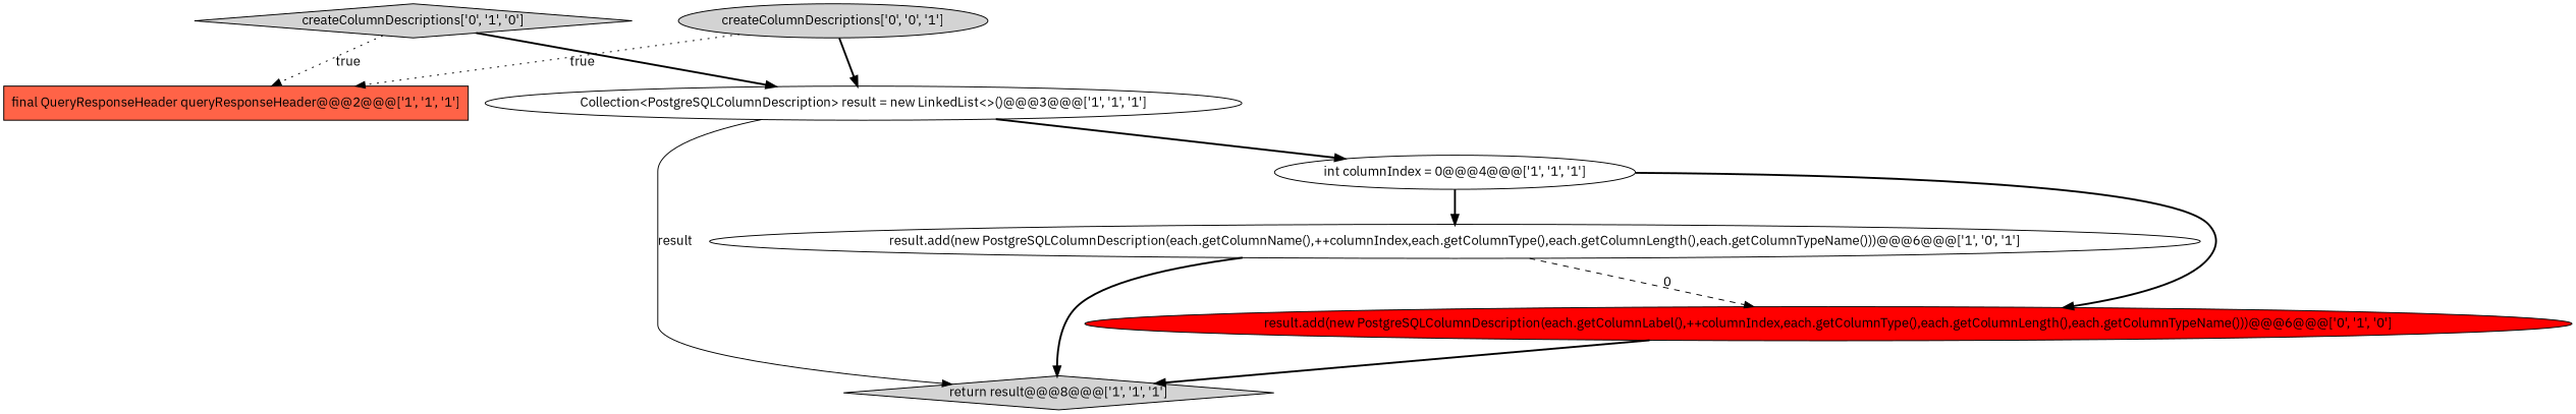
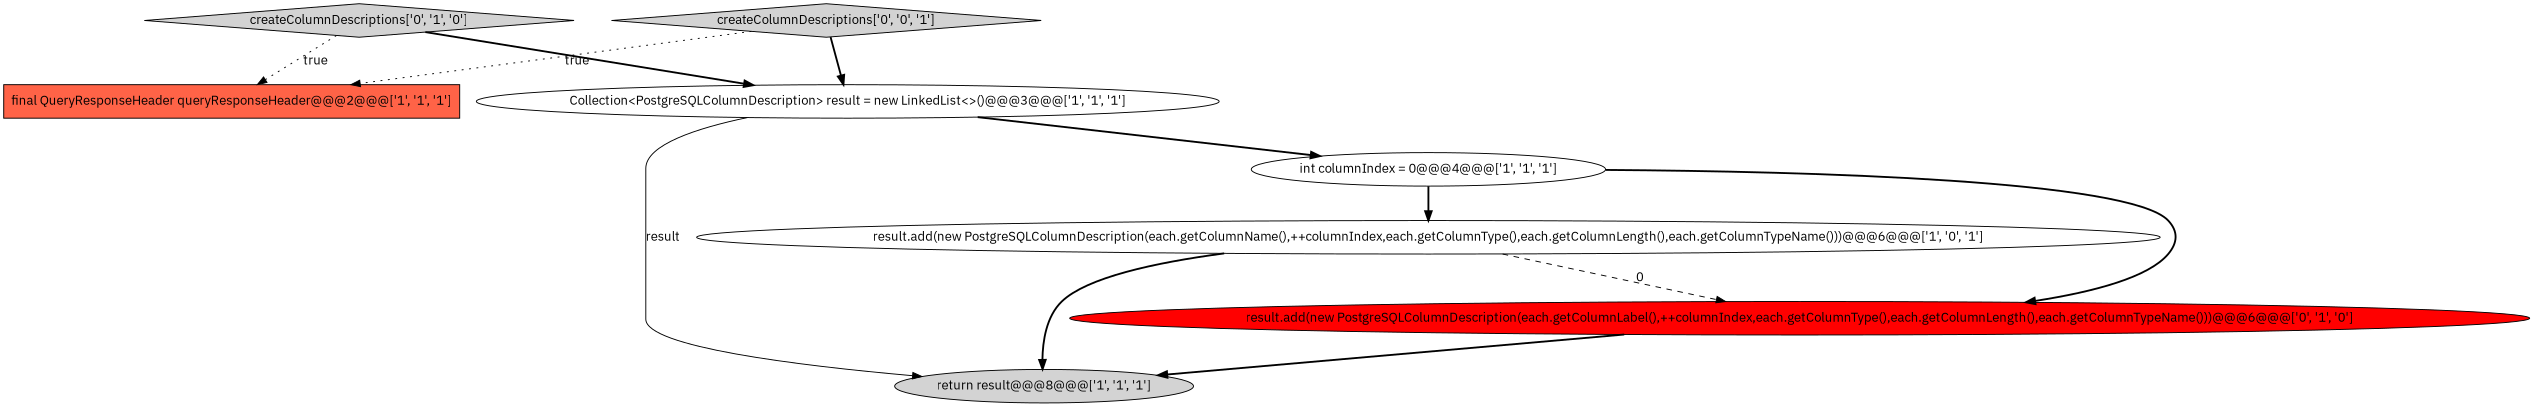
  digraph {
    fontname="IBM Plex Sans"
    node [fillcolor=white fontname="IBM Plex Sans" shape=ellipse style=filled]
    edge [fontname="IBM Plex Sans" style=bold]
    n1 [fillcolor=tomato label="final QueryResponseHeader queryResponseHeader@@@2@@@['1', '1', '1']" shape=box]
    n2 [label="Collection<PostgreSQLColumnDescription> result = new LinkedList<>()@@@3@@@['1', '1', '1']"]
-   n3 [fillcolor=lightgray label="return result@@@8@@@['1', '1', '1']" shape=diamond]
+   n3 [fillcolor=lightgray label="return result@@@8@@@['1', '1', '1']"]
    n4 [label="int columnIndex = 0@@@4@@@['1', '1', '1']"]
    n5 [fillcolor=lightgray label="createColumnDescriptions['0', '1', '0']" shape=diamond]
    n6 [fillcolor=red label="result.add(new PostgreSQLColumnDescription(each.getColumnLabel(),++columnIndex,each.getColumnType(),each.getColumnLength(),each.getColumnTypeName()))@@@6@@@['0', '1', '0']"]
-   n7 [fillcolor=lightgray label="createColumnDescriptions['0', '0', '1']"]
+   n7 [fillcolor=lightgray label="createColumnDescriptions['0', '0', '1']" shape=diamond]
    n8 [label="result.add(new PostgreSQLColumnDescription(each.getColumnName(),++columnIndex,each.getColumnType(),each.getColumnLength(),each.getColumnTypeName()))@@@6@@@['1', '0', '1']"]
    n2 -> n3 [label=result style=solid]
    n2 -> n4
    n4 -> n6
    n4 -> n8
    n5 -> n1 [label=true style=dotted]
    n5 -> n2
    n6 -> n3
    n7 -> n1 [label=true style=dotted]
    n7 -> n2
    n8 -> n3
    n8 -> n6 [label=0 style=dashed]
  }
